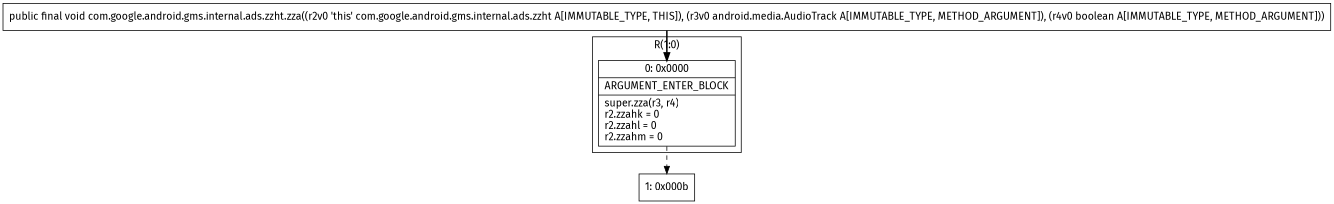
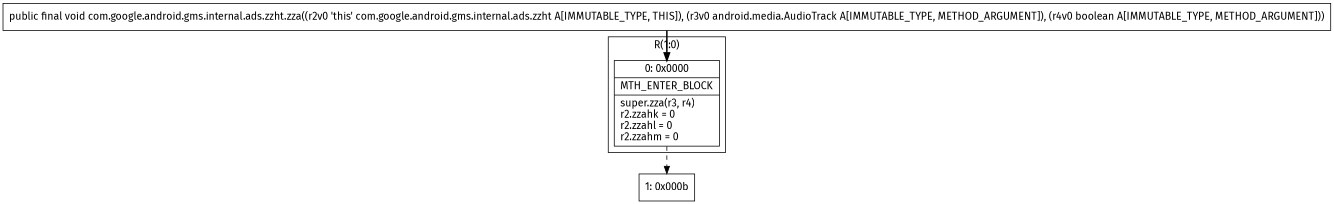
  digraph {
    fontname="Fira Sans"
    node [color=black shape=record fontname="Fira Sans"]
    edge [fontname="Fira Sans"]
-   n1 [label="{0\:\ 0x0000|ARGUMENT_ENTER_BLOCK\l|super.zza(r3, r4)\lr2.zzahk = 0\lr2.zzahl = 0\lr2.zzahm = 0\l}"]
+   n1 [label="{0\:\ 0x0000|MTH_ENTER_BLOCK\l|super.zza(r3, r4)\lr2.zzahk = 0\lr2.zzahl = 0\lr2.zzahm = 0\l}"]
    n2 [label="{1\:\ 0x000b}"]
    n3 [label="{public final void com.google.android.gms.internal.ads.zzht.zza((r2v0 'this' com.google.android.gms.internal.ads.zzht A[IMMUTABLE_TYPE, THIS]), (r3v0 android.media.AudioTrack A[IMMUTABLE_TYPE, METHOD_ARGUMENT]), (r4v0 boolean A[IMMUTABLE_TYPE, METHOD_ARGUMENT])) }"]
    subgraph cluster_1 {
      label="R(1:0)"
      n1
    }
    n1 -> n2 [style=dashed]
    n3 -> n1 [style=bold]
  }
